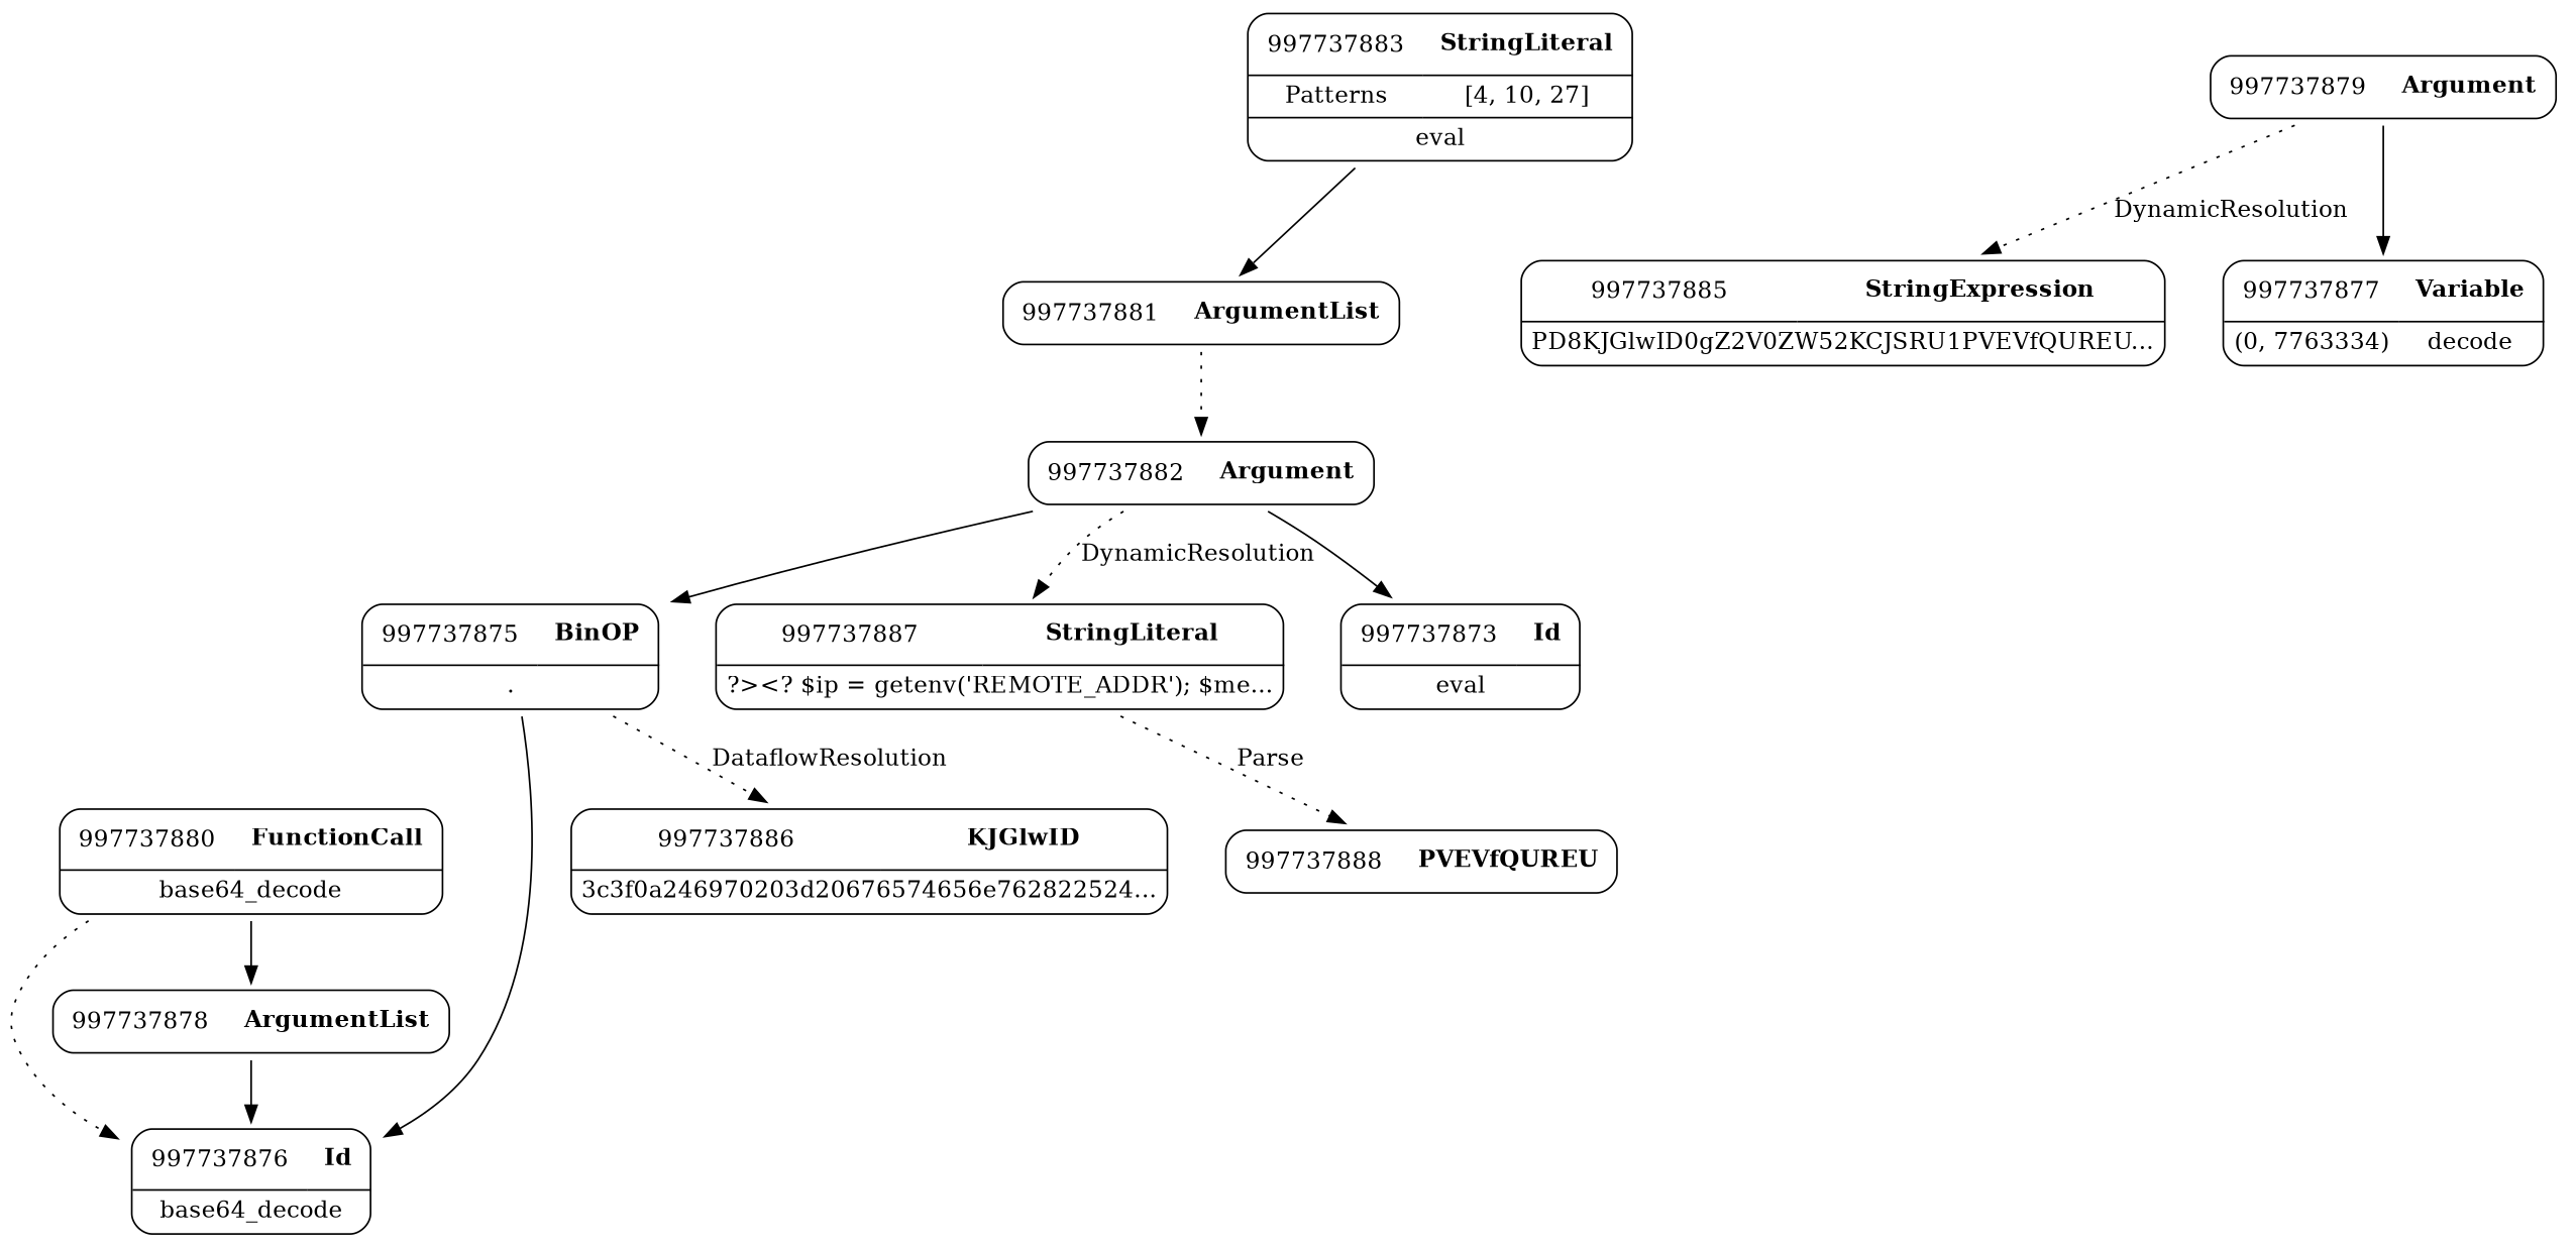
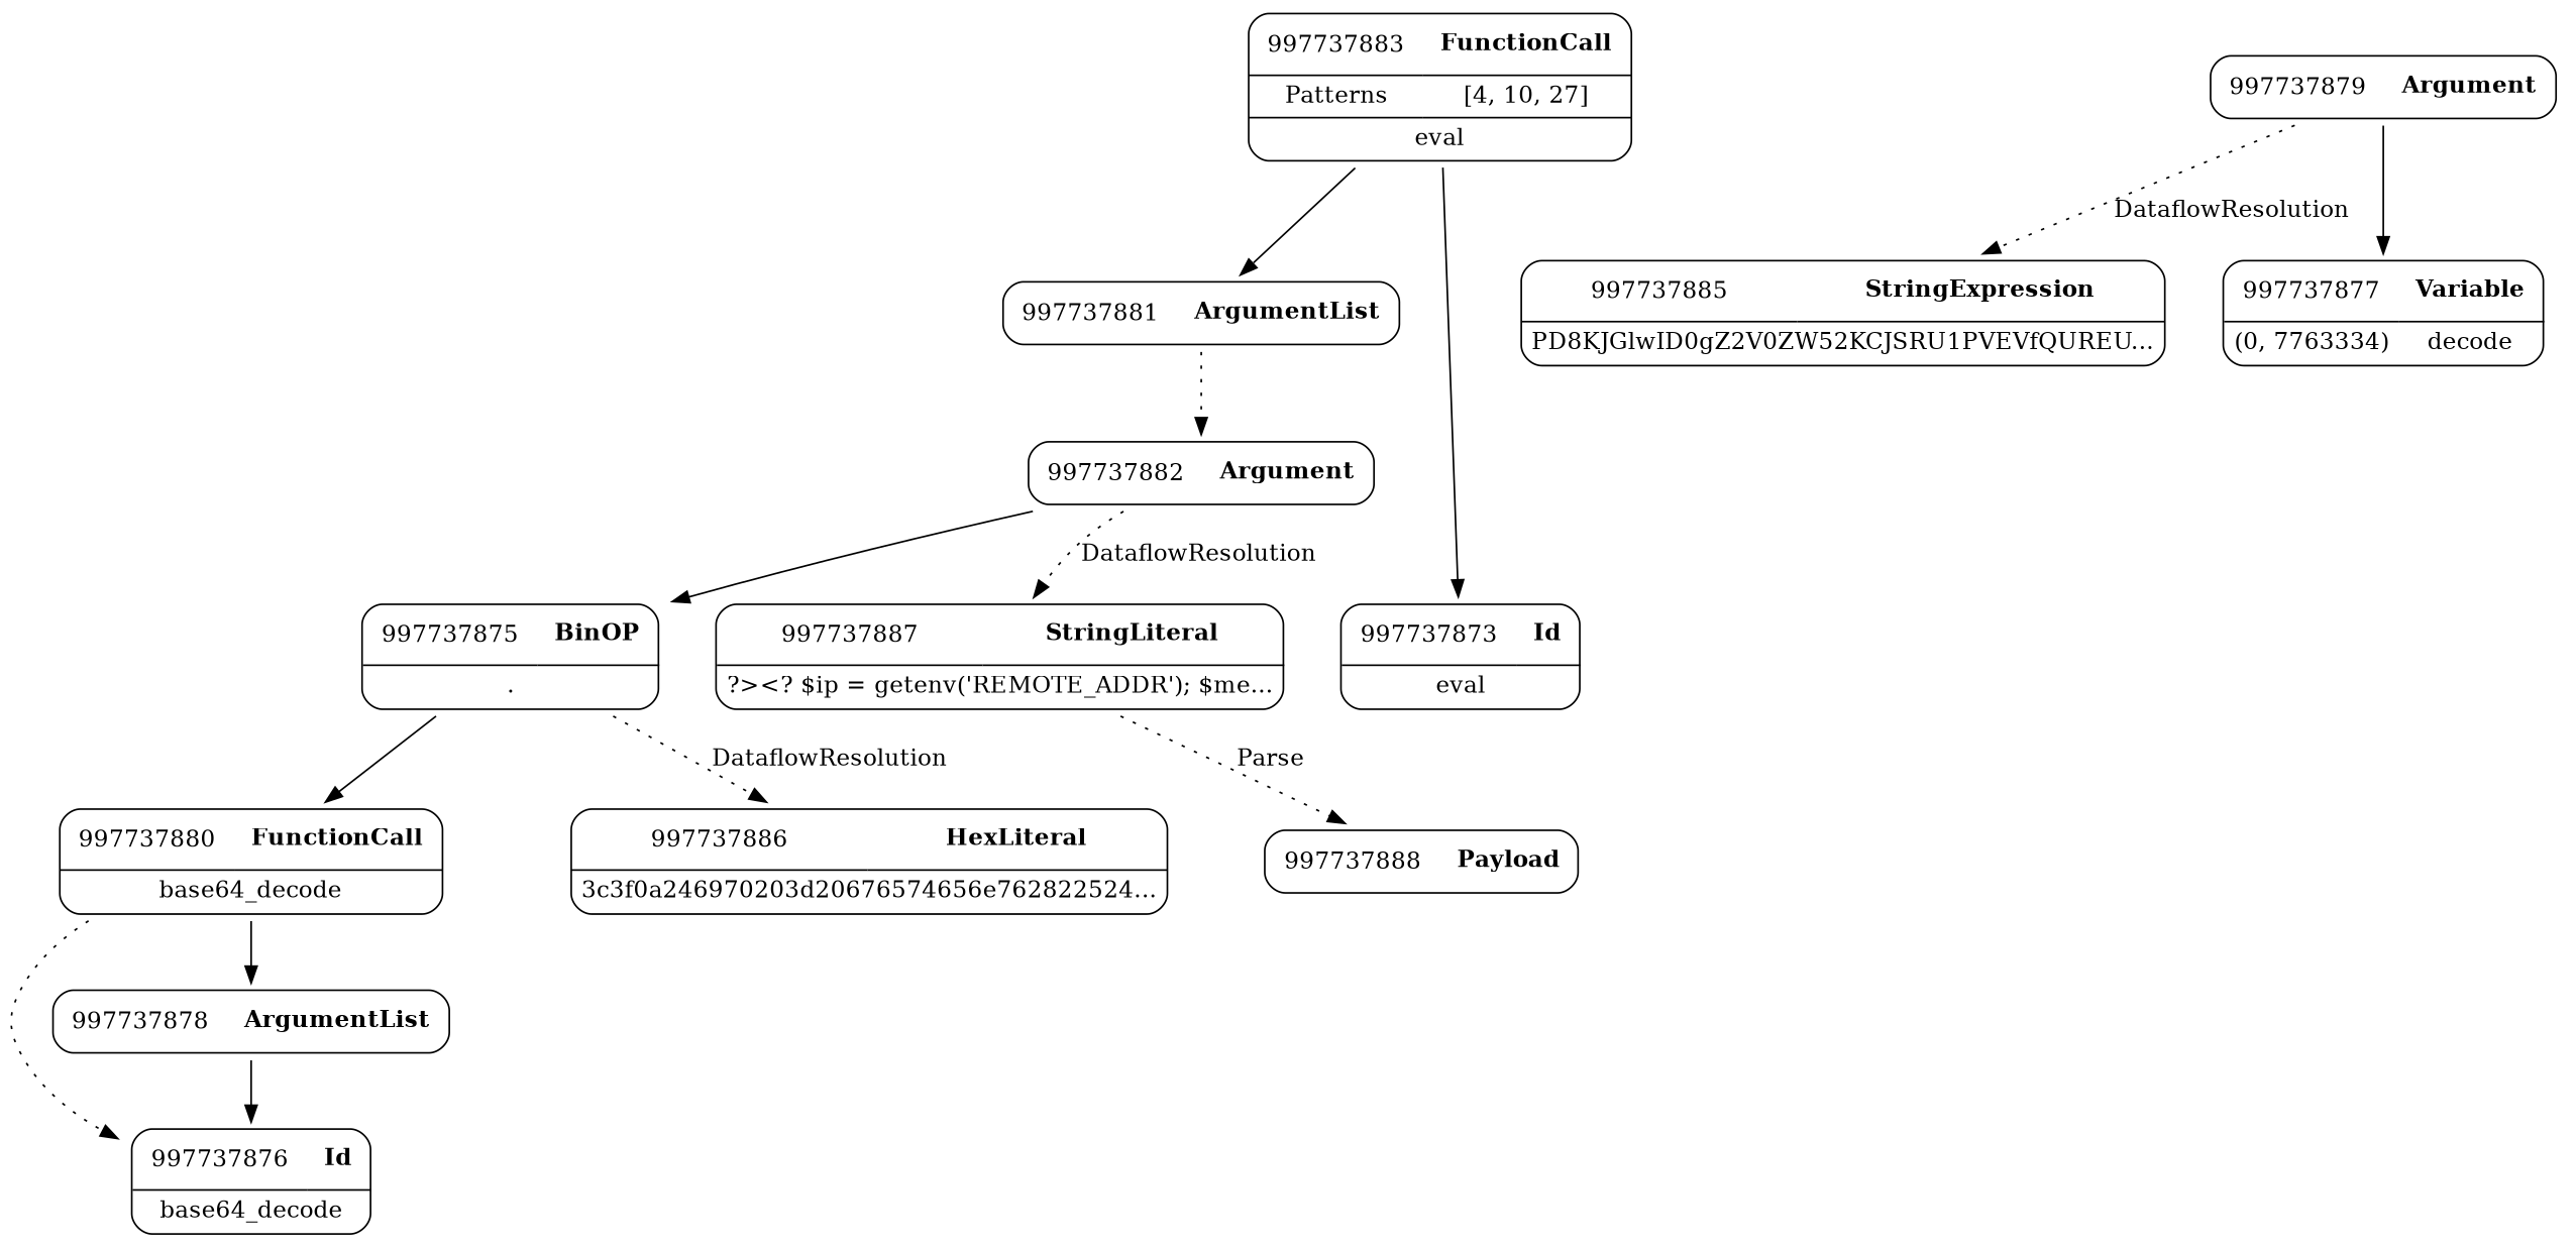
  digraph {
    node [shape=none]
    edge [weight=2]
    n1 [label=<<TABLE border='1' cellspacing='0' cellpadding='10' style='rounded' ><TR><TD border='0'>997737880</TD><TD border='0'><B>FunctionCall</B></TD></TR><HR/><TR><TD border='0' cellpadding='5' colspan='2'>base64_decode</TD></TR></TABLE>>]
    n2 [label=<<TABLE border='1' cellspacing='0' cellpadding='10' style='rounded' ><TR><TD border='0'>997737876</TD><TD border='0'><B>Id</B></TD></TR><HR/><TR><TD border='0' cellpadding='5' colspan='2'>base64_decode</TD></TR></TABLE>>]
    n3 [label=<<TABLE border='1' cellspacing='0' cellpadding='10' style='rounded' ><TR><TD border='0'>997737878</TD><TD border='0'><B>ArgumentList</B></TD></TR></TABLE>>]
    n4 [label=<<TABLE border='1' cellspacing='0' cellpadding='10' style='rounded' ><TR><TD border='0'>997737879</TD><TD border='0'><B>Argument</B></TD></TR></TABLE>>]
    n5 [label=<<TABLE border='1' cellspacing='0' cellpadding='10' style='rounded' ><TR><TD border='0'>997737885</TD><TD border='0'><B>StringExpression</B></TD></TR><HR/><TR><TD border='0' cellpadding='5' colspan='2'>PD8KJGlwID0gZ2V0ZW52KCJSRU1PVEVfQUREU...</TD></TR></TABLE>>]
    n6 [label=<<TABLE border='1' cellspacing='0' cellpadding='10' style='rounded' ><TR><TD border='0'>997737877</TD><TD border='0'><B>Variable</B></TD></TR><HR/><TR><TD border='0' cellpadding='5'>(0, 7763334)</TD><TD border='0' cellpadding='5'>decode</TD></TR></TABLE>>]
    n7 [label=<<TABLE border='1' cellspacing='0' cellpadding='10' style='rounded' ><TR><TD border='0'>997737881</TD><TD border='0'><B>ArgumentList</B></TD></TR></TABLE>>]
    n8 [label=<<TABLE border='1' cellspacing='0' cellpadding='10' style='rounded' ><TR><TD border='0'>997737882</TD><TD border='0'><B>Argument</B></TD></TR></TABLE>>]
    n9 [label=<<TABLE border='1' cellspacing='0' cellpadding='10' style='rounded' ><TR><TD border='0'>997737875</TD><TD border='0'><B>BinOP</B></TD></TR><HR/><TR><TD border='0' cellpadding='5' colspan='2'>.</TD></TR></TABLE>>]
    n10 [label=<<TABLE border='1' cellspacing='0' cellpadding='10' style='rounded' ><TR><TD border='0'>997737887</TD><TD border='0'><B>StringLiteral</B></TD></TR><HR/><TR><TD border='0' cellpadding='5' colspan='2'>?&gt;&lt;? $ip = getenv('REMOTE_ADDR'); $me...</TD></TR></TABLE>>]
-   n11 [label=<<TABLE border='1' cellspacing='0' cellpadding='10' style='rounded' ><TR><TD border='0'>997737886</TD><TD border='0'><B>KJGlwID</B></TD></TR><HR/><TR><TD border='0' cellpadding='5' colspan='2'>3c3f0a246970203d20676574656e762822524...</TD></TR></TABLE>>]
-   n12 [label=<<TABLE border='1' cellspacing='0' cellpadding='10' style='rounded' ><TR><TD border='0'>997737888</TD><TD border='0'><B>PVEVfQUREU</B></TD></TR></TABLE>>]
-   n13 [label=<<TABLE border='1' cellspacing='0' cellpadding='10' style='rounded' ><TR><TD border='0'>997737883</TD><TD border='0'><B>StringLiteral</B></TD></TR><HR/><TR><TD border='0' cellpadding='5'>Patterns</TD><TD border='0' cellpadding='5'>[4, 10, 27]</TD></TR><HR/><TR><TD border='0' cellpadding='5' colspan='2'>eval</TD></TR></TABLE>>]
+   n11 [label=<<TABLE border='1' cellspacing='0' cellpadding='10' style='rounded' ><TR><TD border='0'>997737886</TD><TD border='0'><B>HexLiteral</B></TD></TR><HR/><TR><TD border='0' cellpadding='5' colspan='2'>3c3f0a246970203d20676574656e762822524...</TD></TR></TABLE>>]
+   n12 [label=<<TABLE border='1' cellspacing='0' cellpadding='10' style='rounded' ><TR><TD border='0'>997737888</TD><TD border='0'><B>Payload</B></TD></TR></TABLE>>]
+   n13 [label=<<TABLE border='1' cellspacing='0' cellpadding='10' style='rounded' ><TR><TD border='0'>997737883</TD><TD border='0'><B>FunctionCall</B></TD></TR><HR/><TR><TD border='0' cellpadding='5'>Patterns</TD><TD border='0' cellpadding='5'>[4, 10, 27]</TD></TR><HR/><TR><TD border='0' cellpadding='5' colspan='2'>eval</TD></TR></TABLE>>]
    n14 [label=<<TABLE border='1' cellspacing='0' cellpadding='10' style='rounded' ><TR><TD border='0'>997737873</TD><TD border='0'><B>Id</B></TD></TR><HR/><TR><TD border='0' cellpadding='5' colspan='2'>eval</TD></TR></TABLE>>]
    n1 -> n2 [style=dotted]
    n1 -> n3
    n3 -> n2
-   n4 -> n5 [label=DynamicResolution style=dotted weight=""]
+   n4 -> n5 [label=DataflowResolution style=dotted weight=""]
    n4 -> n6
    n7 -> n8 [style=dotted]
    n8 -> n9
-   n8 -> n10 [label=DynamicResolution style=dotted weight=""]
-   n9 -> n2
+   n8 -> n10 [label=DataflowResolution style=dotted weight=""]
+   n9 -> n1
    n9 -> n11 [label=DataflowResolution style=dotted weight=""]
    n10 -> n12 [label=Parse style=dotted weight=""]
    n13 -> n7
-   n8 -> n14
+   n13 -> n14
  }
